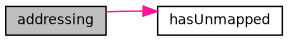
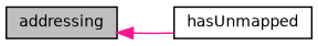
  digraph {
    rankdir=LR
    node [color=black fontname=Helvetica fontsize=10 shape=record]
    n1 [fillcolor=grey75 fontcolor=black height=0.2 label=addressing style=filled width=0.4]
    n2 [height=0.2 label=hasUnmapped width=0.4]
-   n2 -> n1 [color=deeppink dir=back fontname=Helvetica fontsize=10 labelfontname=Helvetica labelfontsize=10 style=solid]
+   n1 -> n2 [color=deeppink dir=back fontname=Helvetica fontsize=10 labelfontname=Helvetica labelfontsize=10 style=solid]
  }
